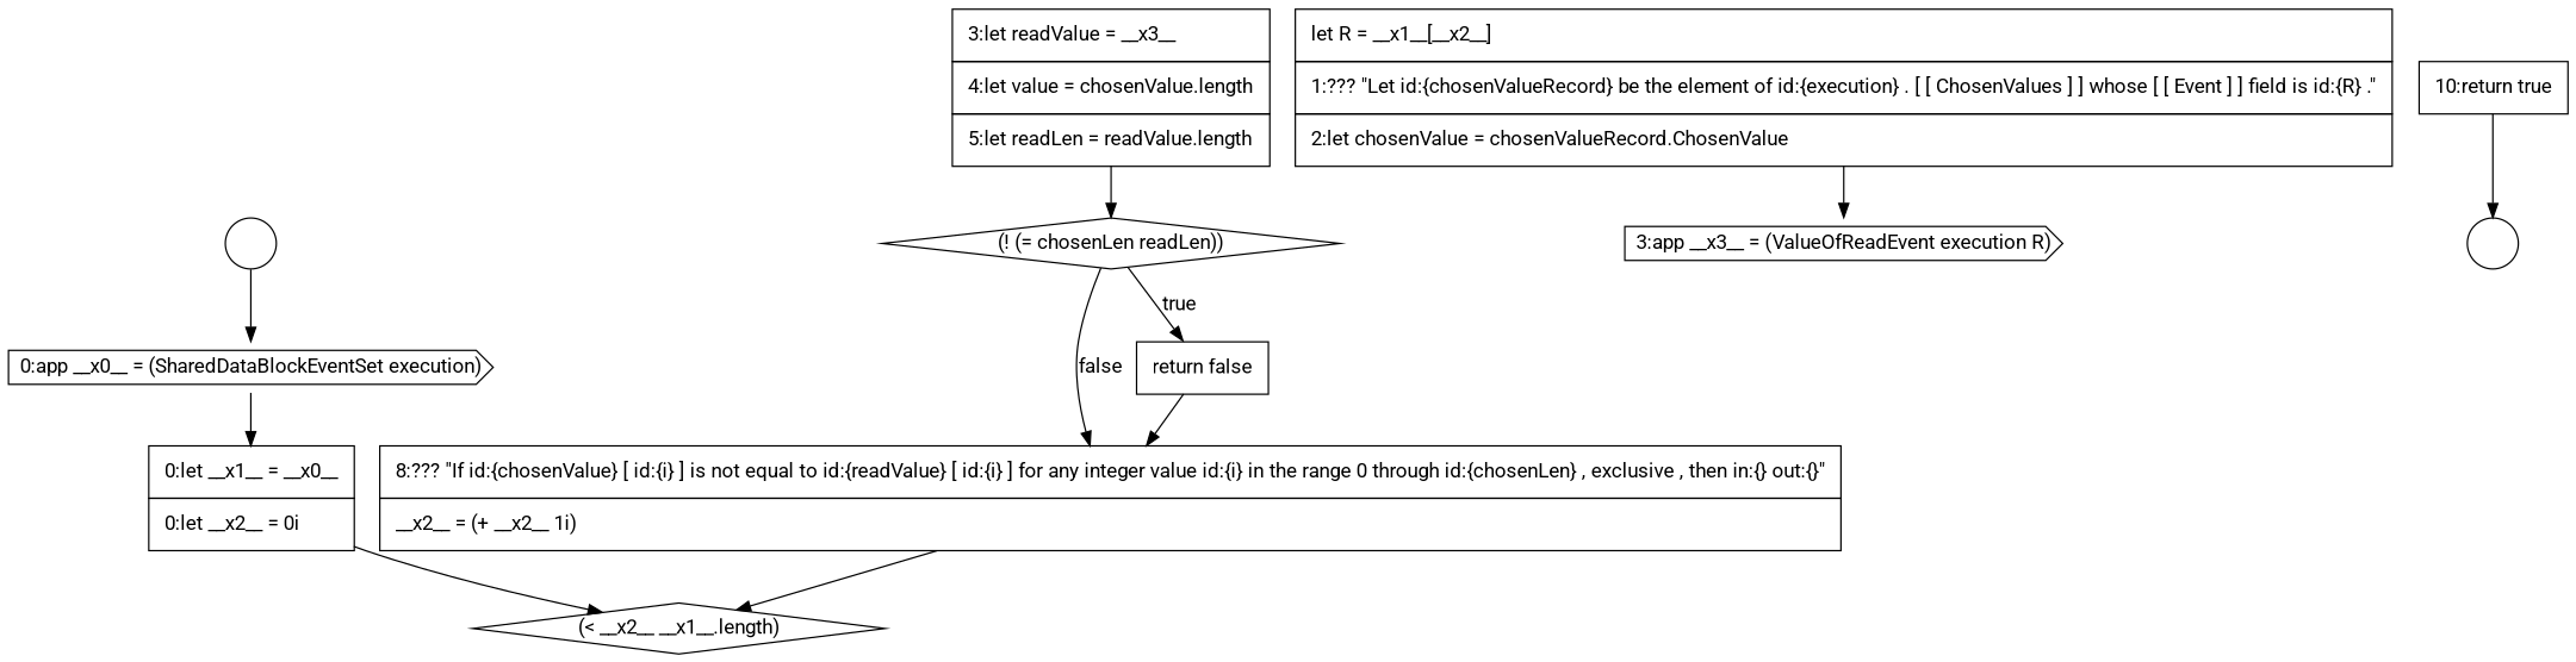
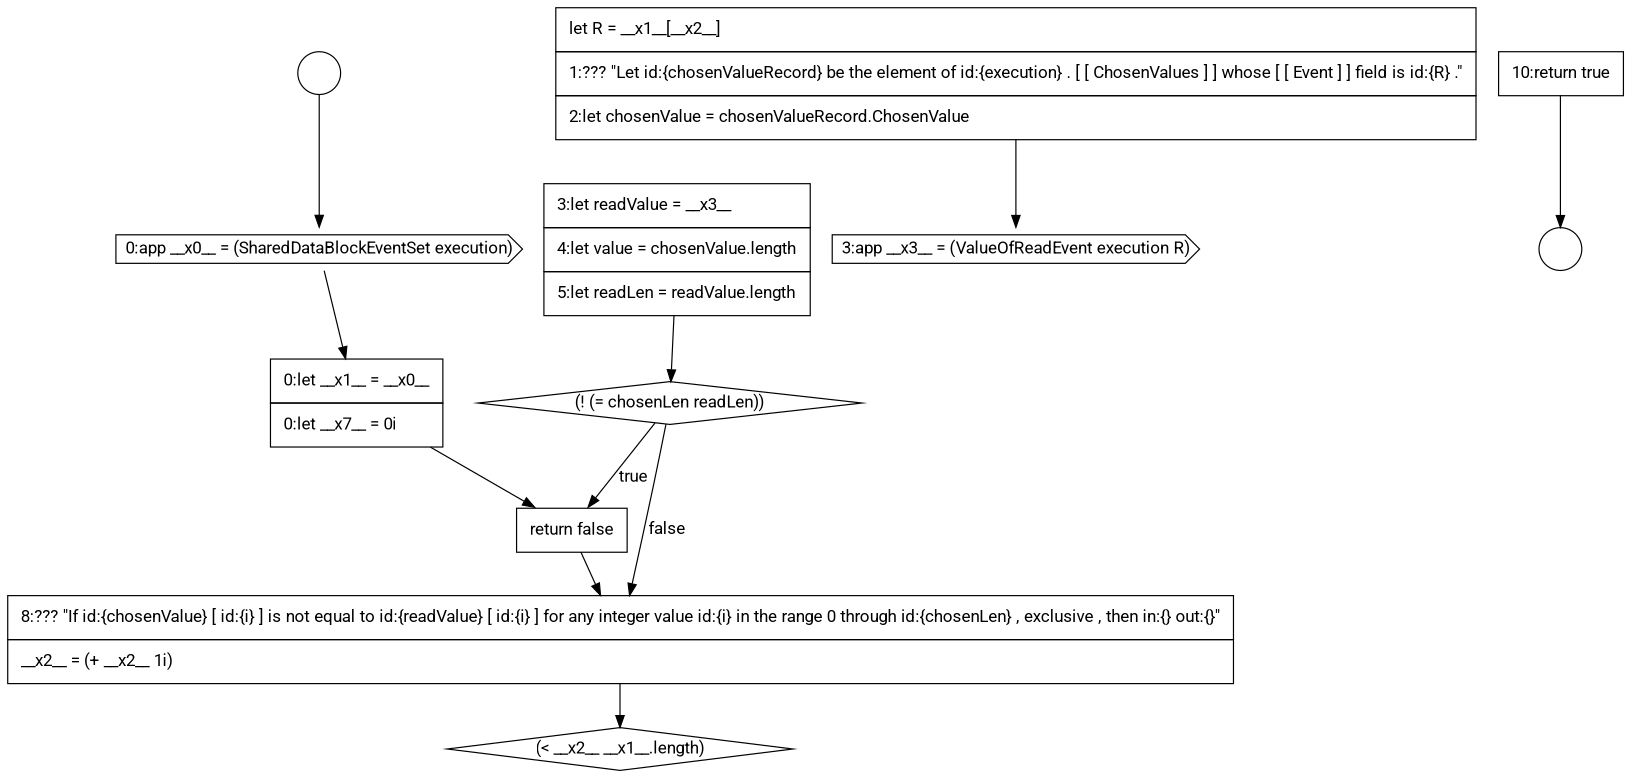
  digraph {
    fontname=Roboto
    node [color=black fillcolor=white fontname=Roboto shape=none style=filled]
    edge [color=black fontname=Roboto]
    n1 [label=<<font color="black">(! (= chosenLen readLen))</font>> shape=diamond]
    n2 [label=<<font color="black">     <table border="0" cellborder="1" cellspacing="0" cellpadding="10">       <tr><td align="left">8:??? &quot;If id:{chosenValue} [ id:{i} ] is not equal to id:{readValue} [ id:{i} ] for any integer value id:{i} in the range 0 through id:{chosenLen} , exclusive , then in:{} out:{}&quot;</td></tr>       <tr><td align="left">__x2__ = (+ __x2__ 1i)</td></tr>     </table>   </font>> margin=0]
    n3 [label=<<font color="black">     <table border="0" cellborder="1" cellspacing="0" cellpadding="10">       <tr><td align="left">return false</td></tr>     </table>   </font>> margin=0]
    n4 [label=<<font color="black">(&lt; __x2__ __x1__.length)</font>> shape=diamond]
    n5 [label=<<font color="black">     <table border="0" cellborder="1" cellspacing="0" cellpadding="10">       <tr><td align="left">let R = __x1__[__x2__]</td></tr>       <tr><td align="left">1:??? &quot;Let id:{chosenValueRecord} be the element of id:{execution} . [ [ ChosenValues ] ] whose [ [ Event ] ] field is id:{R} .&quot;</td></tr>       <tr><td align="left">2:let chosenValue = chosenValueRecord.ChosenValue</td></tr>     </table>   </font>> margin=0]
    n6 [label=<<font color="black">3:app __x3__ = (ValueOfReadEvent execution R)</font>> shape=cds]
    n7 [label=<<font color="black">     <table border="0" cellborder="1" cellspacing="0" cellpadding="10">       <tr><td align="left">10:return true</td></tr>     </table>   </font>> margin=0]
    n8 [label=" " shape=circle]
    n9 [label=<<font color="black">0:app __x0__ = (SharedDataBlockEventSet execution)</font>> shape=cds]
-   n10 [label=<<font color="black">     <table border="0" cellborder="1" cellspacing="0" cellpadding="10">       <tr><td align="left">0:let __x1__ = __x0__</td></tr>       <tr><td align="left">0:let __x2__ = 0i</td></tr>     </table>   </font>> margin=0]
+   n10 [label=<<font color="black">     <table border="0" cellborder="1" cellspacing="0" cellpadding="10">       <tr><td align="left">0:let __x1__ = __x0__</td></tr>       <tr><td align="left">0:let __x7__ = 0i</td></tr>     </table>   </font>> margin=0]
    n11 [label=<<font color="black">     <table border="0" cellborder="1" cellspacing="0" cellpadding="10">       <tr><td align="left">3:let readValue = __x3__</td></tr>       <tr><td align="left">4:let value = chosenValue.length</td></tr>       <tr><td align="left">5:let readLen = readValue.length</td></tr>     </table>   </font>> margin=0]
    n12 [label=" " shape=circle]
    n1 -> n2 [label=<<font color="black">false</font>>]
    n1 -> n3 [label=<<font color="black">true</font>>]
    n2 -> n4
    n3 -> n2
    n5 -> n6
    n7 -> n8
    n9 -> n10
-   n10 -> n4
+   n10 -> n3
    n11 -> n1
    n12 -> n9
  }
